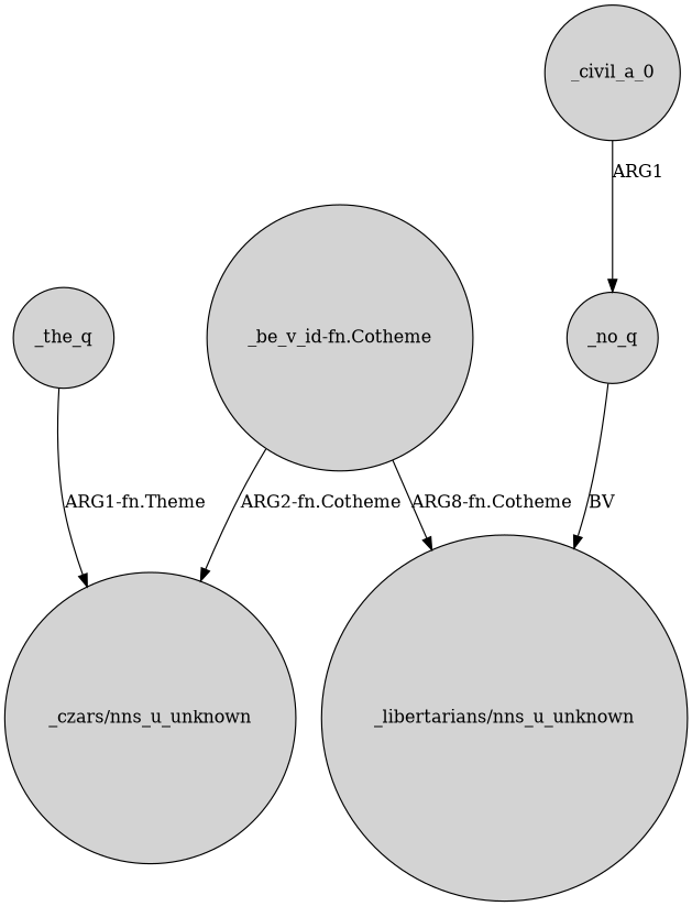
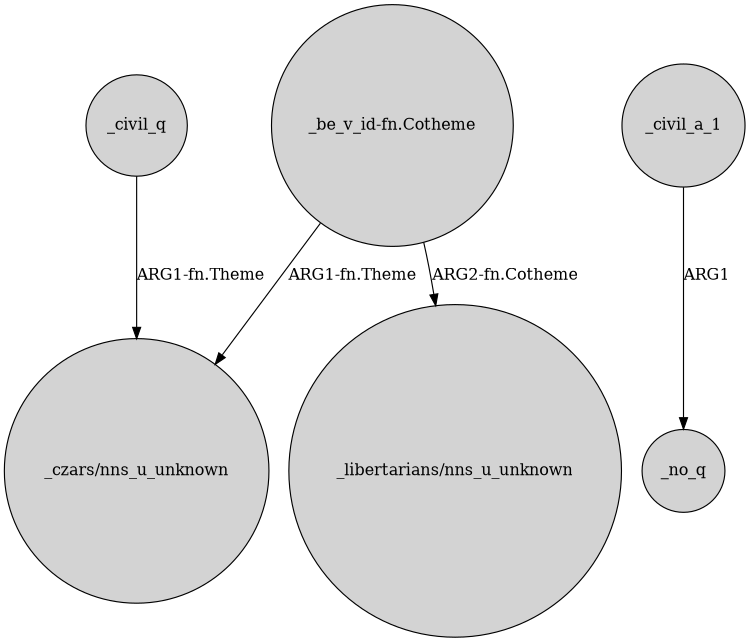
  digraph {
    node [shape=circle style=filled]
-   _the_q
+   _the_q [label=_civil_q]
    "_czars/nns_u_unknown"
-   _civil_a_1 [label=_civil_a_0]
+   _civil_a_1
    _no_q
    "_be_v_id-fn.Cotheme"
    "_libertarians/nns_u_unknown"
    _the_q -> "_czars/nns_u_unknown" [label="ARG1-fn.Theme"]
    _civil_a_1 -> _no_q [label=ARG1]
-   _no_q -> "_libertarians/nns_u_unknown" [label=BV]
-   "_be_v_id-fn.Cotheme" -> "_czars/nns_u_unknown" [label="ARG2-fn.Cotheme"]
-   "_be_v_id-fn.Cotheme" -> "_libertarians/nns_u_unknown" [label="ARG8-fn.Cotheme"]
+   "_be_v_id-fn.Cotheme" -> "_czars/nns_u_unknown" [label="ARG1-fn.Theme"]
+   "_be_v_id-fn.Cotheme" -> "_libertarians/nns_u_unknown" [label="ARG2-fn.Cotheme"]
  }
